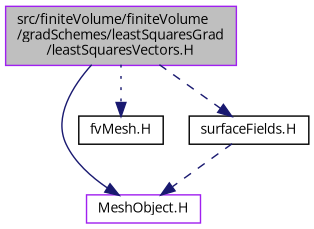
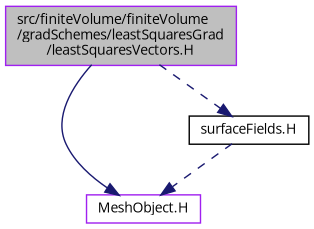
  digraph {
    fontname="Open Sans"
    node [color=purple fontname="Open Sans" fontsize=10 shape=record]
    edge [color=midnightblue fontname="Open Sans" fontsize=10 labelfontname=Helvetica labelfontsize=10 style=dashed]
    n1 [fillcolor=grey75 fontcolor=black height=0.2 label="src/finiteVolume/finiteVolume\l/gradSchemes/leastSquaresGrad\l/leastSquaresVectors.H" style=filled width=0.4]
    n2 [height=0.2 label="MeshObject.H" width=0.4]
-   n3 [color=black height=0.2 label="fvMesh.H" width=0.4]
    n4 [color=black height=0.2 label="surfaceFields.H" width=0.4]
    n1 -> n2 [style=solid]
-   n1 -> n3 [style=dotted]
    n1 -> n4
    n4 -> n2
  }
